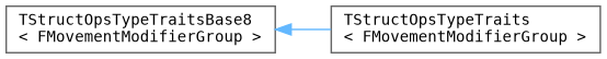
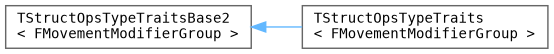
  digraph {
    rankdir=LR
    fontname="DejaVu Sans Mono"
    node [color=grey40 fillcolor=white fontname="DejaVu Sans Mono" fontsize=10 shape=box style=filled]
-   n1 [height=0.2 label="TStructOpsTypeTraitsBase8\l\< FMovementModifierGroup \>" width=0.4]
+   n1 [height=0.2 label="TStructOpsTypeTraitsBase2\l\< FMovementModifierGroup \>" width=0.4]
    n2 [height=0.2 label="TStructOpsTypeTraits\l\< FMovementModifierGroup \>" width=0.4]
    n1 -> n2 [color=steelblue1 dir=back fontname="DejaVu Sans Mono" fontsize=10 labelfontname=Helvetica labelfontsize=10 style=solid]
  }
